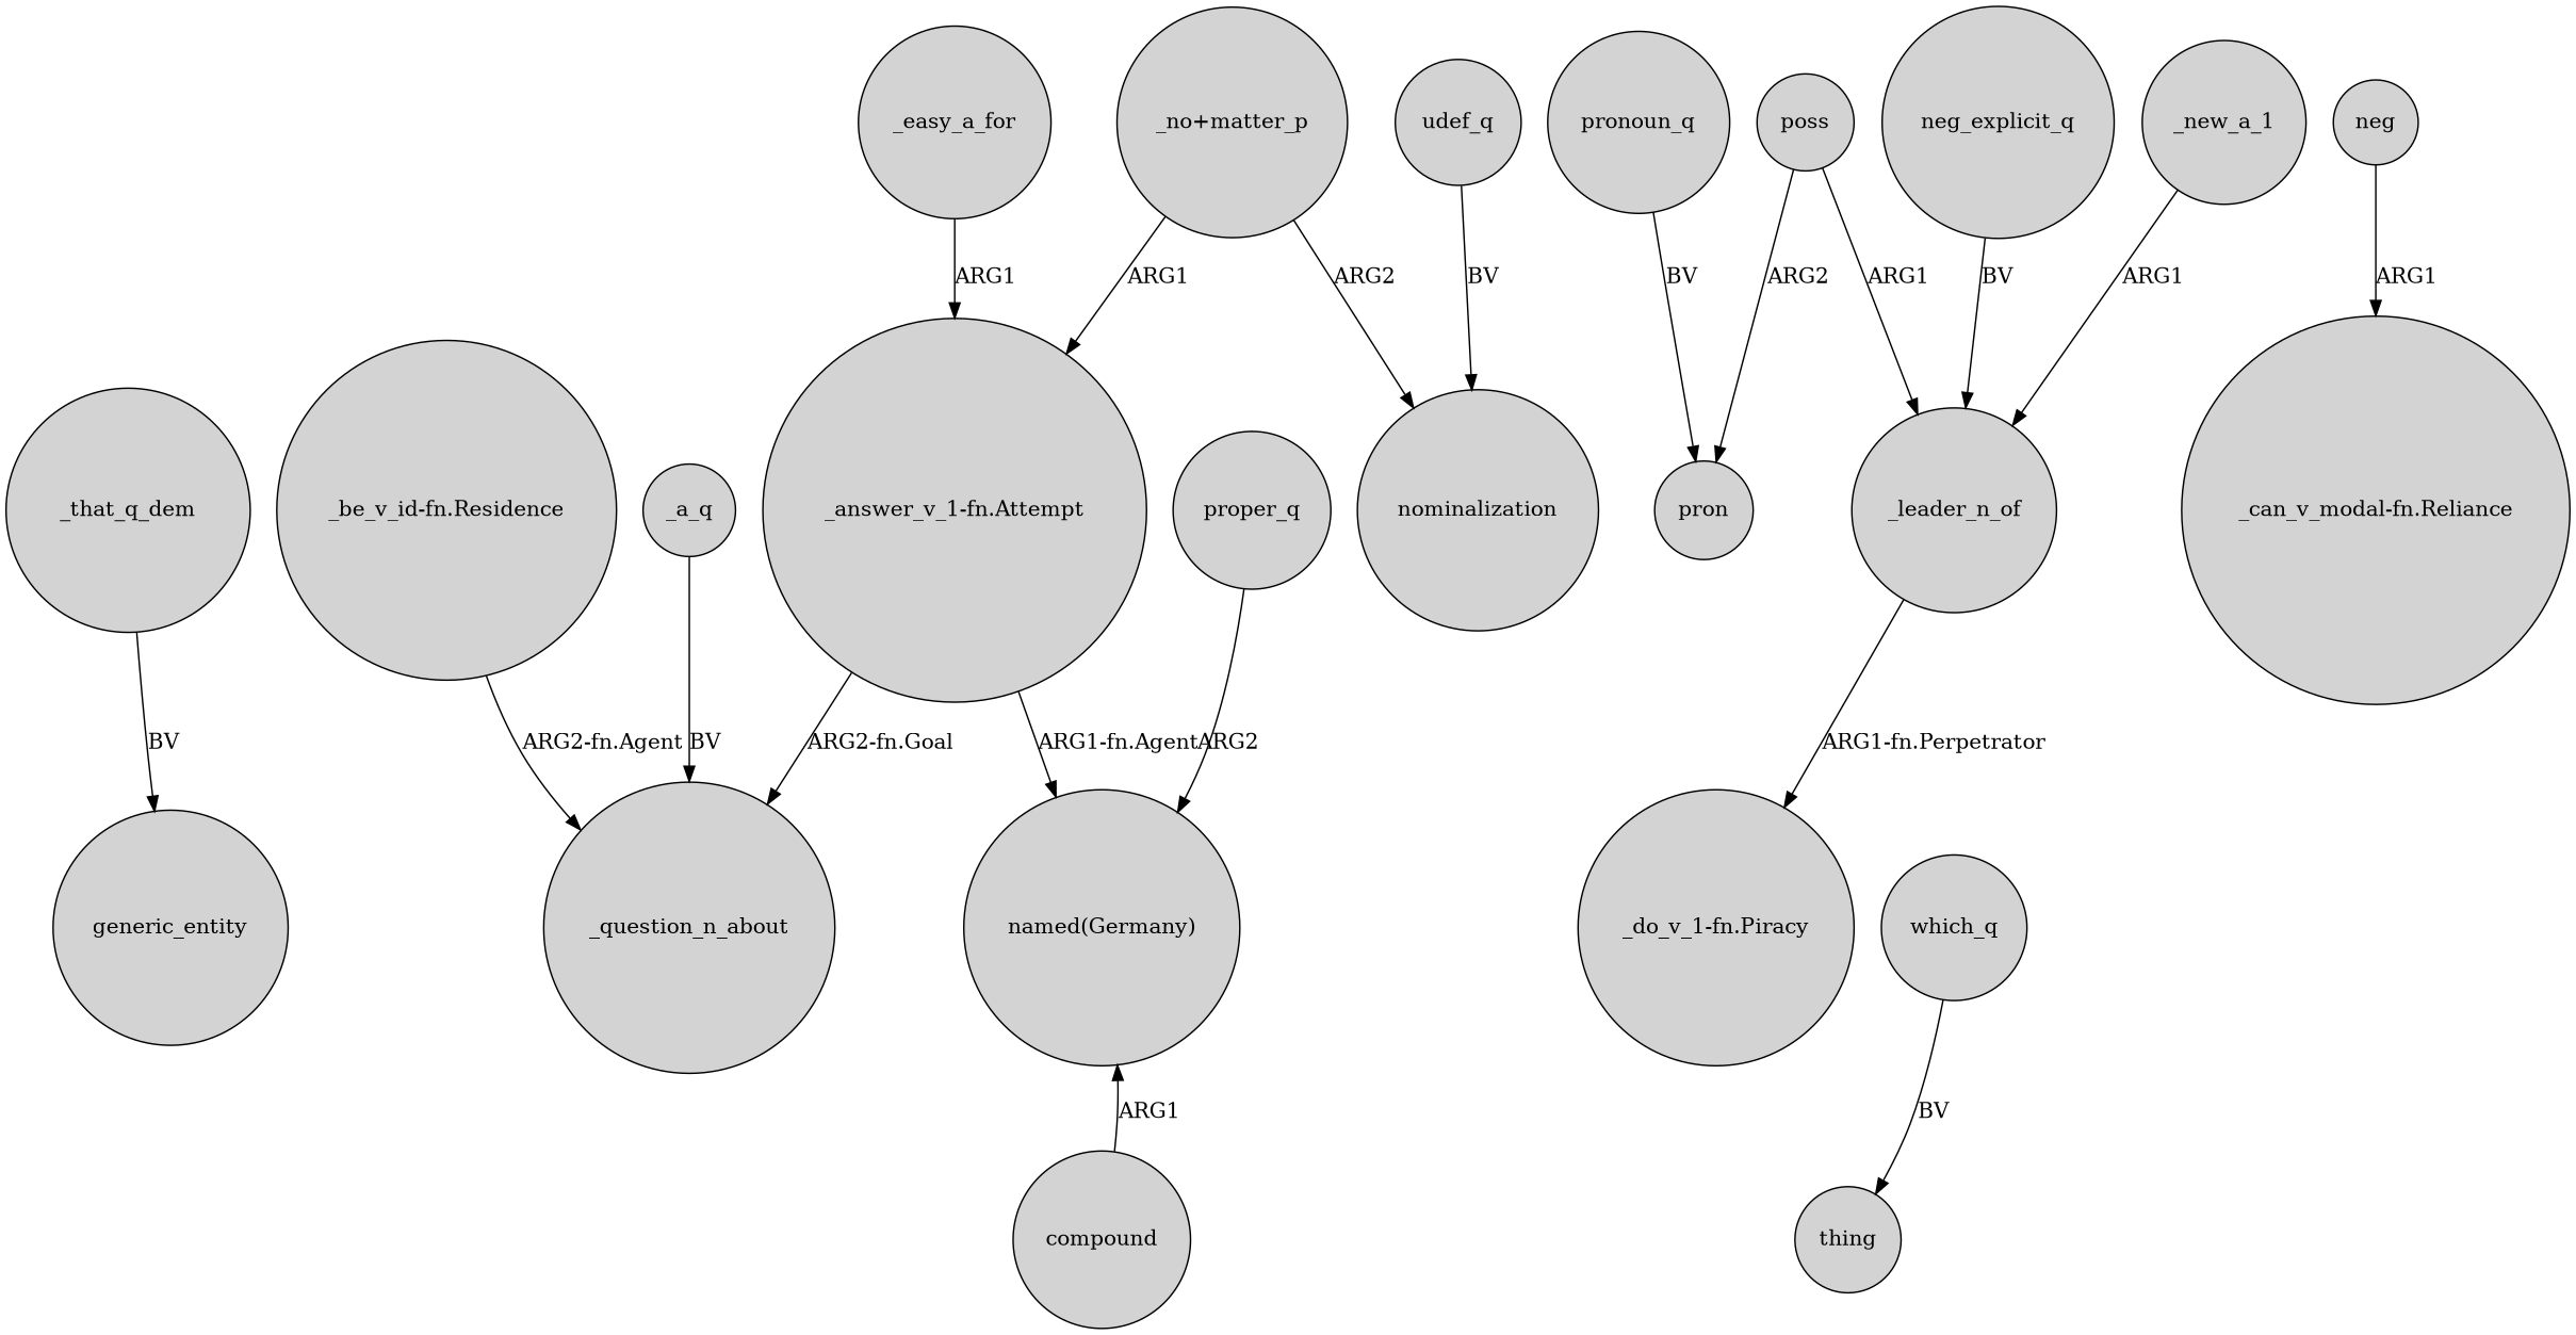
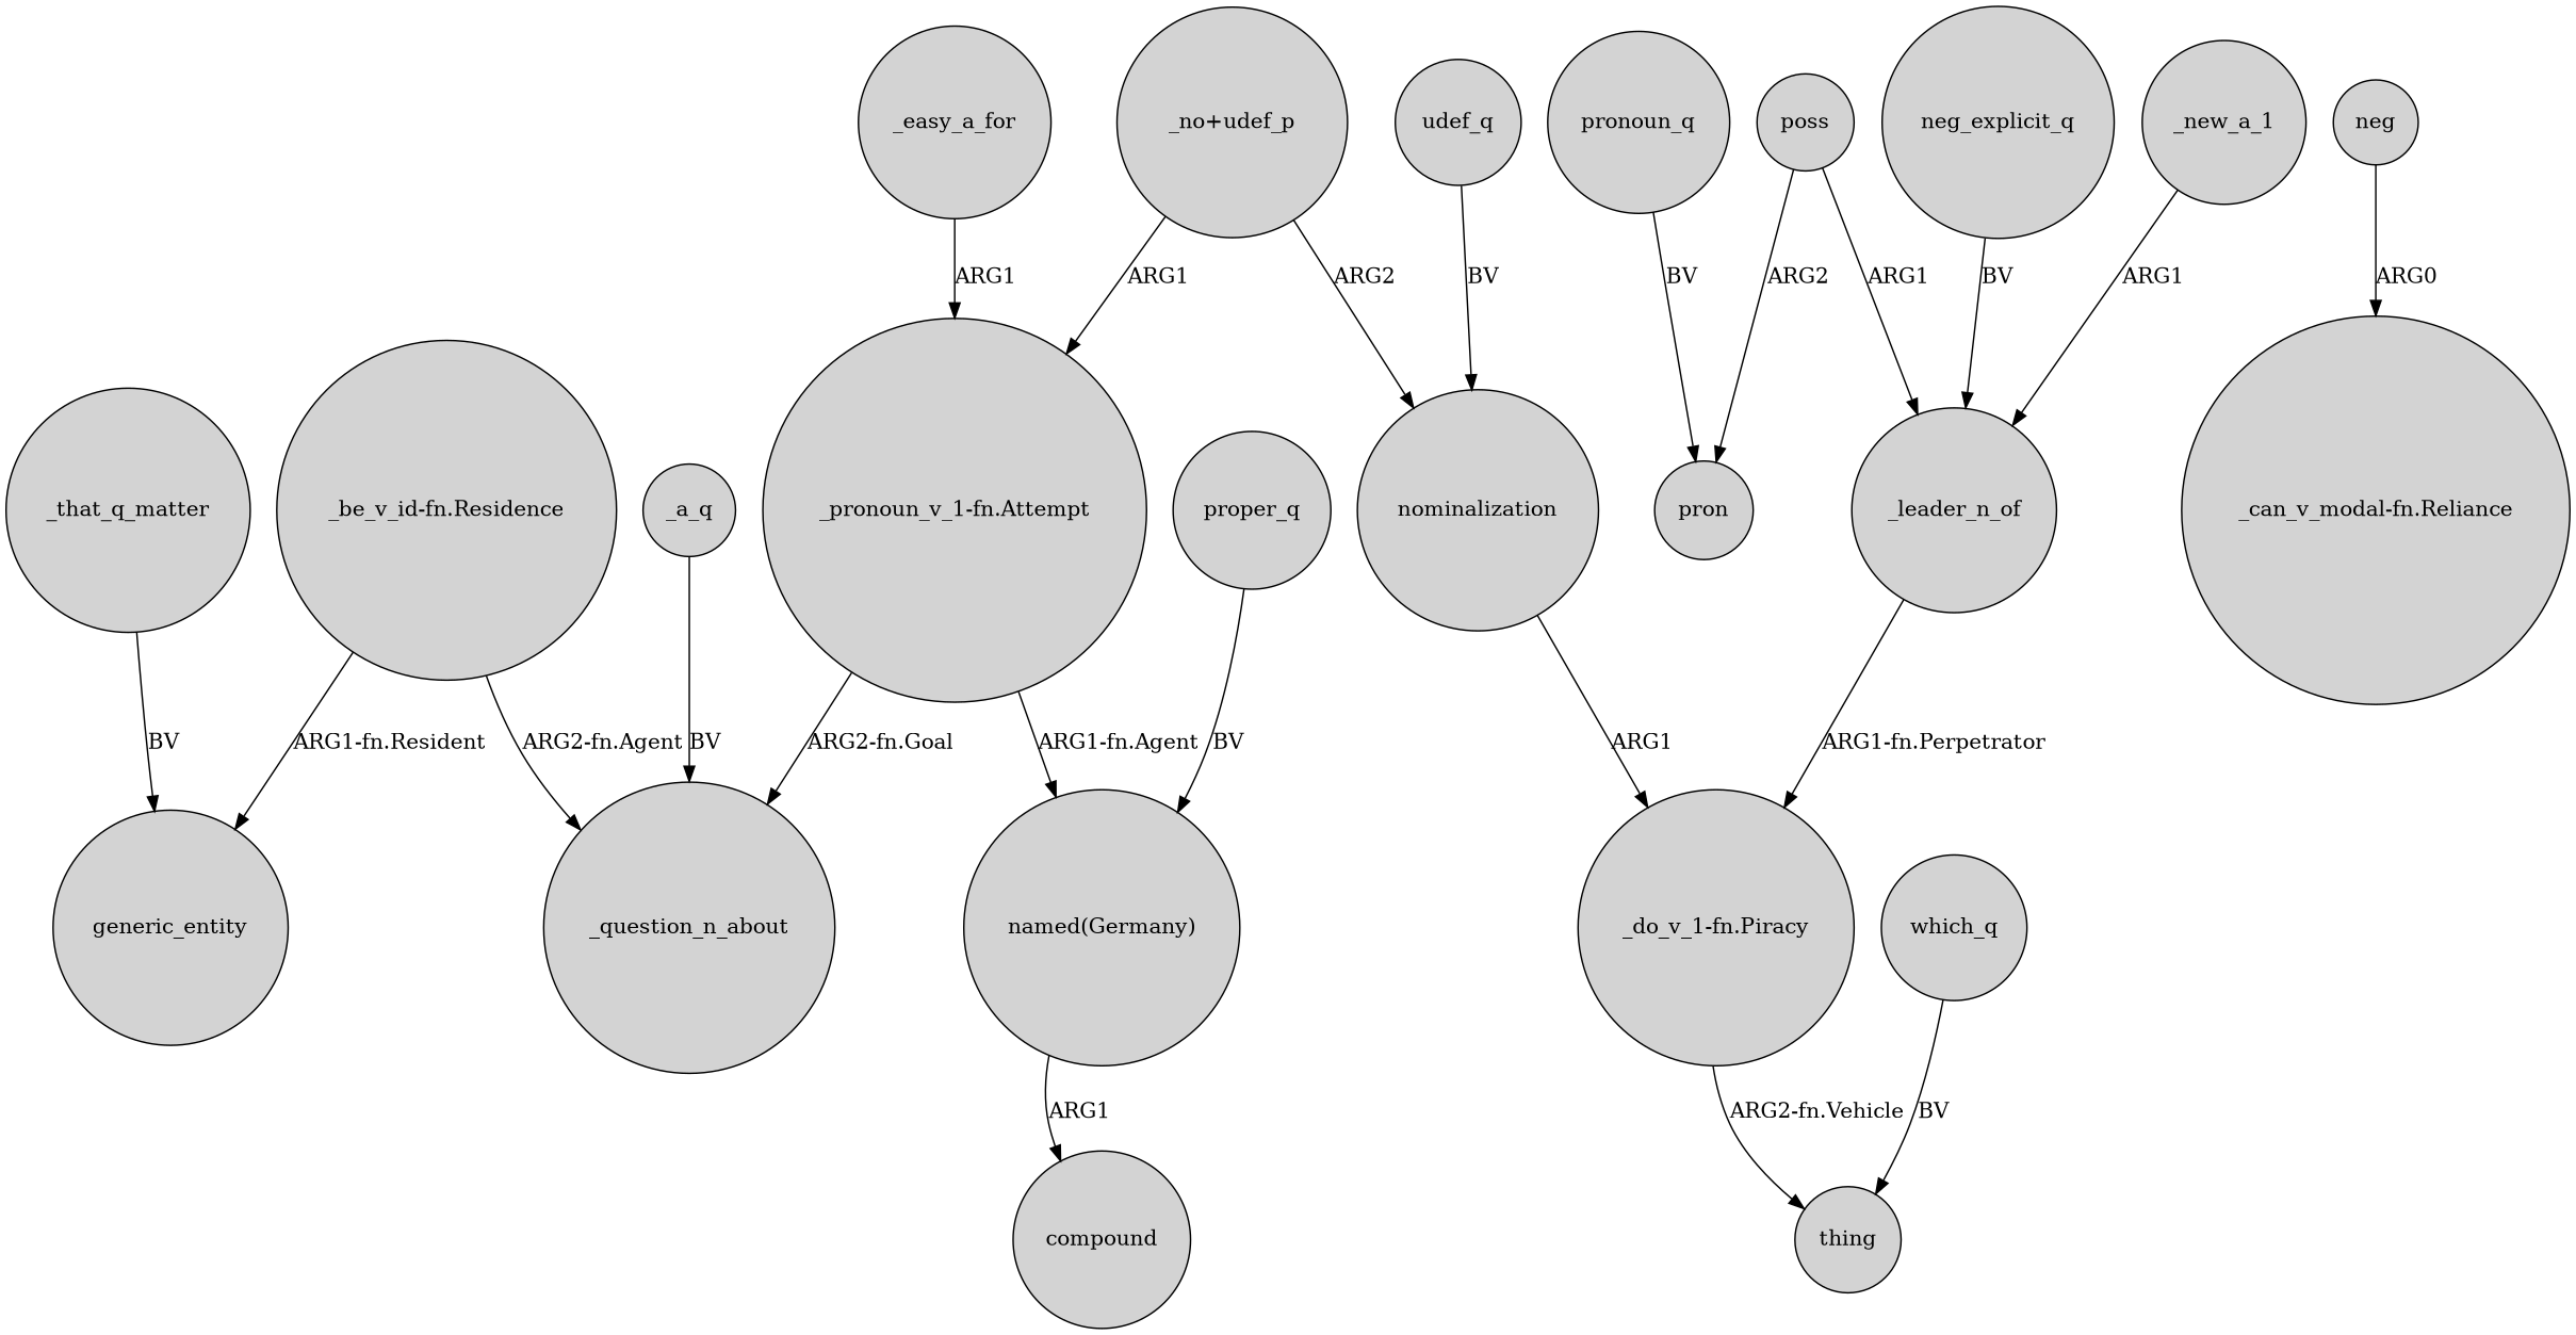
  digraph {
    node [shape=circle style=filled]
    _easy_a_for
-   "_answer_v_1-fn.Attempt"
+   "_answer_v_1-fn.Attempt" [label="_pronoun_v_1-fn.Attempt"]
    _question_n_about
    "named(Germany)"
-   "_no+matter_p"
+   "_no+matter_p" [label="_no+udef_p"]
    nominalization
    "_do_v_1-fn.Piracy"
    "_be_v_id-fn.Residence"
    generic_entity
    compound
    udef_q
    thing
    which_q
    neg
    "_can_v_modal-fn.Reliance"
    _leader_n_of
    proper_q
    _a_q
    pronoun_q
    pron
    poss
    n22 [label=neg_explicit_q]
-   _that_q_dem
+   _that_q_dem [label=_that_q_matter]
    _new_a_1
    _easy_a_for -> "_answer_v_1-fn.Attempt" [label=ARG1]
    "_answer_v_1-fn.Attempt" -> _question_n_about [label="ARG2-fn.Goal"]
    "_answer_v_1-fn.Attempt" -> "named(Germany)" [label="ARG1-fn.Agent"]
    "_no+matter_p" -> "_answer_v_1-fn.Attempt" [label=ARG1]
    "_no+matter_p" -> nominalization [label=ARG2]
+   nominalization -> "_do_v_1-fn.Piracy" [label=ARG1]
+   "_do_v_1-fn.Piracy" -> thing [label="ARG2-fn.Vehicle"]
    "_be_v_id-fn.Residence" -> _question_n_about [label="ARG2-fn.Agent"]
-   compound -> "named(Germany)" [label=ARG1]
+   "_be_v_id-fn.Residence" -> generic_entity [label="ARG1-fn.Resident"]
+   "named(Germany)" -> compound [label=ARG1]
    udef_q -> nominalization [label=BV]
    which_q -> thing [label=BV]
-   neg -> "_can_v_modal-fn.Reliance" [label=ARG1]
+   neg -> "_can_v_modal-fn.Reliance" [label=ARG0]
    _leader_n_of -> "_do_v_1-fn.Piracy" [label="ARG1-fn.Perpetrator"]
-   proper_q -> "named(Germany)" [label=ARG2]
+   proper_q -> "named(Germany)" [label=BV]
    _a_q -> _question_n_about [label=BV]
    pronoun_q -> pron [label=BV]
    poss -> _leader_n_of [label=ARG1]
    poss -> pron [label=ARG2]
    n22 -> _leader_n_of [label=BV]
    _that_q_dem -> generic_entity [label=BV]
    _new_a_1 -> _leader_n_of [label=ARG1]
  }
